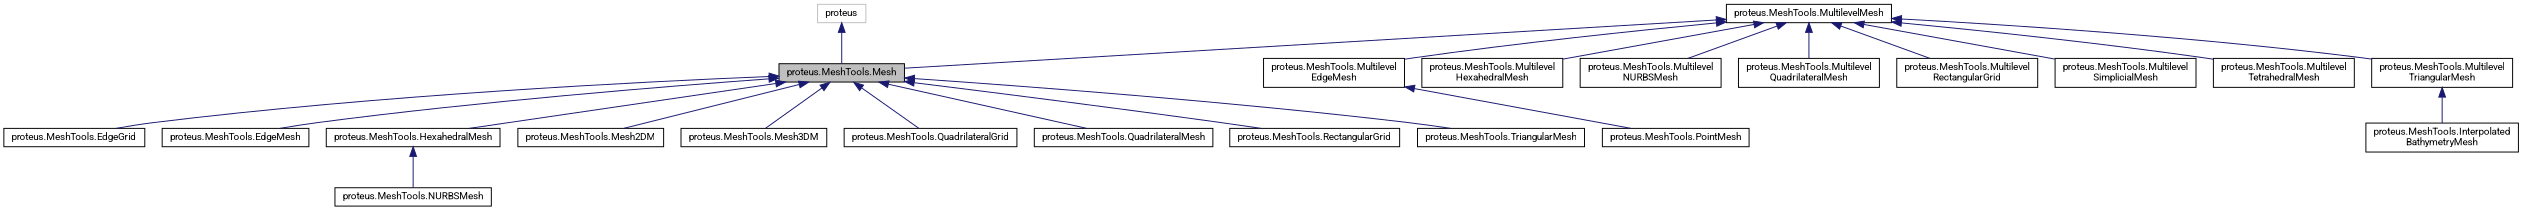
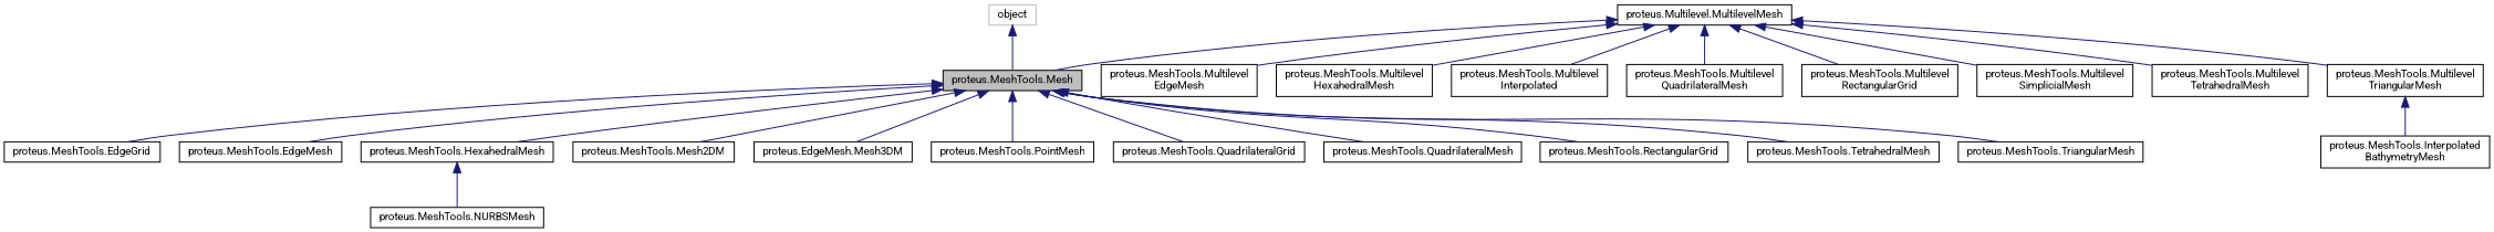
  digraph {
    fontname=Roboto
    rankdir=TB
    node [color=black fillcolor=white fontname=Roboto fontsize=10 shape=record style=filled]
    edge [color=midnightblue dir=back fontname=Roboto fontsize=10 labelfontname=Helvetica labelfontsize=10 style=solid]
    n1 [fillcolor=grey75 fontcolor=black height=0.2 label="proteus.MeshTools.Mesh" width=0.4]
    n2 [height=0.2 label="proteus.MeshTools.EdgeGrid" width=0.4]
    n3 [height=0.2 label="proteus.MeshTools.EdgeMesh" width=0.4]
    n4 [height=0.2 label="proteus.MeshTools.HexahedralMesh" width=0.4]
    n5 [height=0.2 label="proteus.MeshTools.Mesh2DM" width=0.4]
-   n6 [height=0.2 label="proteus.MeshTools.Mesh3DM" width=0.4]
+   n6 [height=0.2 label="proteus.EdgeMesh.Mesh3DM" width=0.4]
    n7 [height=0.2 label="proteus.MeshTools.PointMesh" width=0.4]
    n8 [height=0.2 label="proteus.MeshTools.QuadrilateralGrid" width=0.4]
    n9 [height=0.2 label="proteus.MeshTools.QuadrilateralMesh" width=0.4]
    n10 [height=0.2 label="proteus.MeshTools.RectangularGrid" width=0.4]
+   n11 [height=0.2 label="proteus.MeshTools.TetrahedralMesh" width=0.4]
    n12 [height=0.2 label="proteus.MeshTools.TriangularMesh" width=0.4]
    n13 [height=0.2 label="proteus.MeshTools.NURBSMesh" width=0.4]
-   n14 [height=0.2 label="proteus.MeshTools.MultilevelMesh" width=0.4]
+   n14 [height=0.2 label="proteus.Multilevel.MultilevelMesh" width=0.4]
    n15 [height=0.2 label="proteus.MeshTools.Multilevel\lEdgeMesh" width=0.4]
    n16 [height=0.2 label="proteus.MeshTools.Multilevel\lHexahedralMesh" width=0.4]
-   n17 [height=0.2 label="proteus.MeshTools.Multilevel\lNURBSMesh" width=0.4]
+   n17 [height=0.2 label="proteus.MeshTools.Multilevel\lInterpolated" width=0.4]
    n18 [height=0.2 label="proteus.MeshTools.Multilevel\lQuadrilateralMesh" width=0.4]
    n19 [height=0.2 label="proteus.MeshTools.Multilevel\lRectangularGrid" width=0.4]
    n20 [height=0.2 label="proteus.MeshTools.Multilevel\lSimplicialMesh" width=0.4]
    n21 [height=0.2 label="proteus.MeshTools.Multilevel\lTetrahedralMesh" width=0.4]
    n22 [height=0.2 label="proteus.MeshTools.Multilevel\lTriangularMesh" width=0.4]
-   n23 [color=grey75 height=0.2 label=proteus width=0.4]
+   n23 [color=grey75 height=0.2 label=object width=0.4]
    n24 [height=0.2 label="proteus.MeshTools.Interpolated\lBathymetryMesh" width=0.4]
    n1 -> n2
    n1 -> n3
    n1 -> n4
    n1 -> n5
    n1 -> n6
-   n15 -> n7
+   n1 -> n7
    n1 -> n8
    n1 -> n9
    n1 -> n10
+   n1 -> n11
    n1 -> n12
    n4 -> n13
    n14 -> n1
    n14 -> n15
    n14 -> n16
    n14 -> n17
    n14 -> n18
    n14 -> n19
    n14 -> n20
    n14 -> n21
    n14 -> n22
    n22 -> n24
    n23 -> n1
  }
